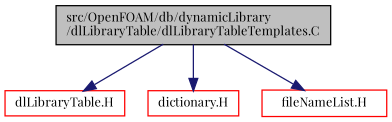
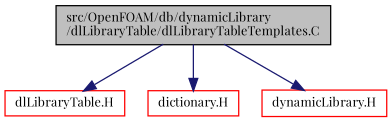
  digraph {
    fontname="Playfair Display"
    node [color=red fontname="Playfair Display" fontsize=10 shape=record]
    edge [color=midnightblue fontname="Playfair Display" fontsize=10 labelfontname=Helvetica labelfontsize=10 style=solid]
    n1 [color=black fillcolor=grey75 fontcolor=black height=0.2 label="src/OpenFOAM/db/dynamicLibrary\l/dlLibraryTable/dlLibraryTableTemplates.C" style=filled width=0.4]
    n2 [height=0.2 label="dlLibraryTable.H" width=0.4]
    n3 [height=0.2 label="dictionary.H" width=0.4]
-   n4 [height=0.2 label="fileNameList.H" width=0.4]
+   n4 [height=0.2 label="dynamicLibrary.H" width=0.4]
    n1 -> n2
    n1 -> n3
    n1 -> n4
  }
